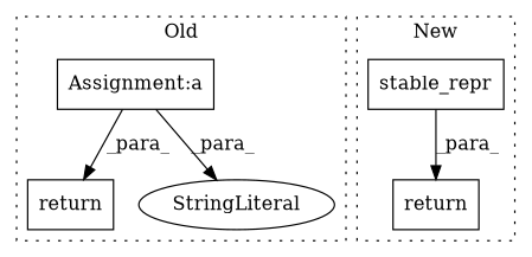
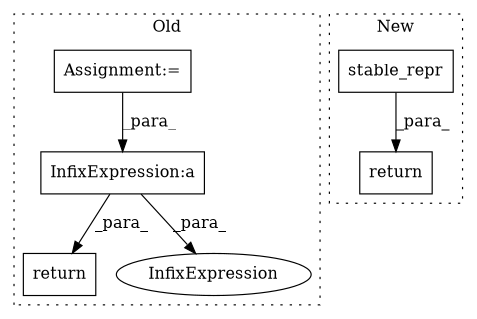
  digraph {
    node [a=41 l=7 shape=box]
    n1 [label=return s=24561]
-   n2 [a=27 l=3 label="Assignment:a" s=24745]
-   n3 [a=45 l=3 label=StringLiteral s=24748 shape=ellipse]
+   n2 [a=27 l=3 label="InfixExpression:a" s=24745]
+   n3 [a=45 l=3 label=InfixExpression s=24748 shape=ellipse]
+   n4 [a=7 l=34 label="Assignment:=" s=24707]
    n5 [a=32 l="12,1" label=stable_repr s="24876,24889"]
    n6 [label=return s=24983]
    subgraph cluster_1 {
      label=Old
      style=dotted
      n1
      n2
      n3
+     n4
    }
    subgraph cluster_2 {
      label=New
      style=dotted
      n5
      n6
    }
    n2 -> n1 [label=_para_]
    n2 -> n3 [label=_para_]
+   n4 -> n2 [label=_para_]
    n5 -> n6 [label=_para_]
  }
